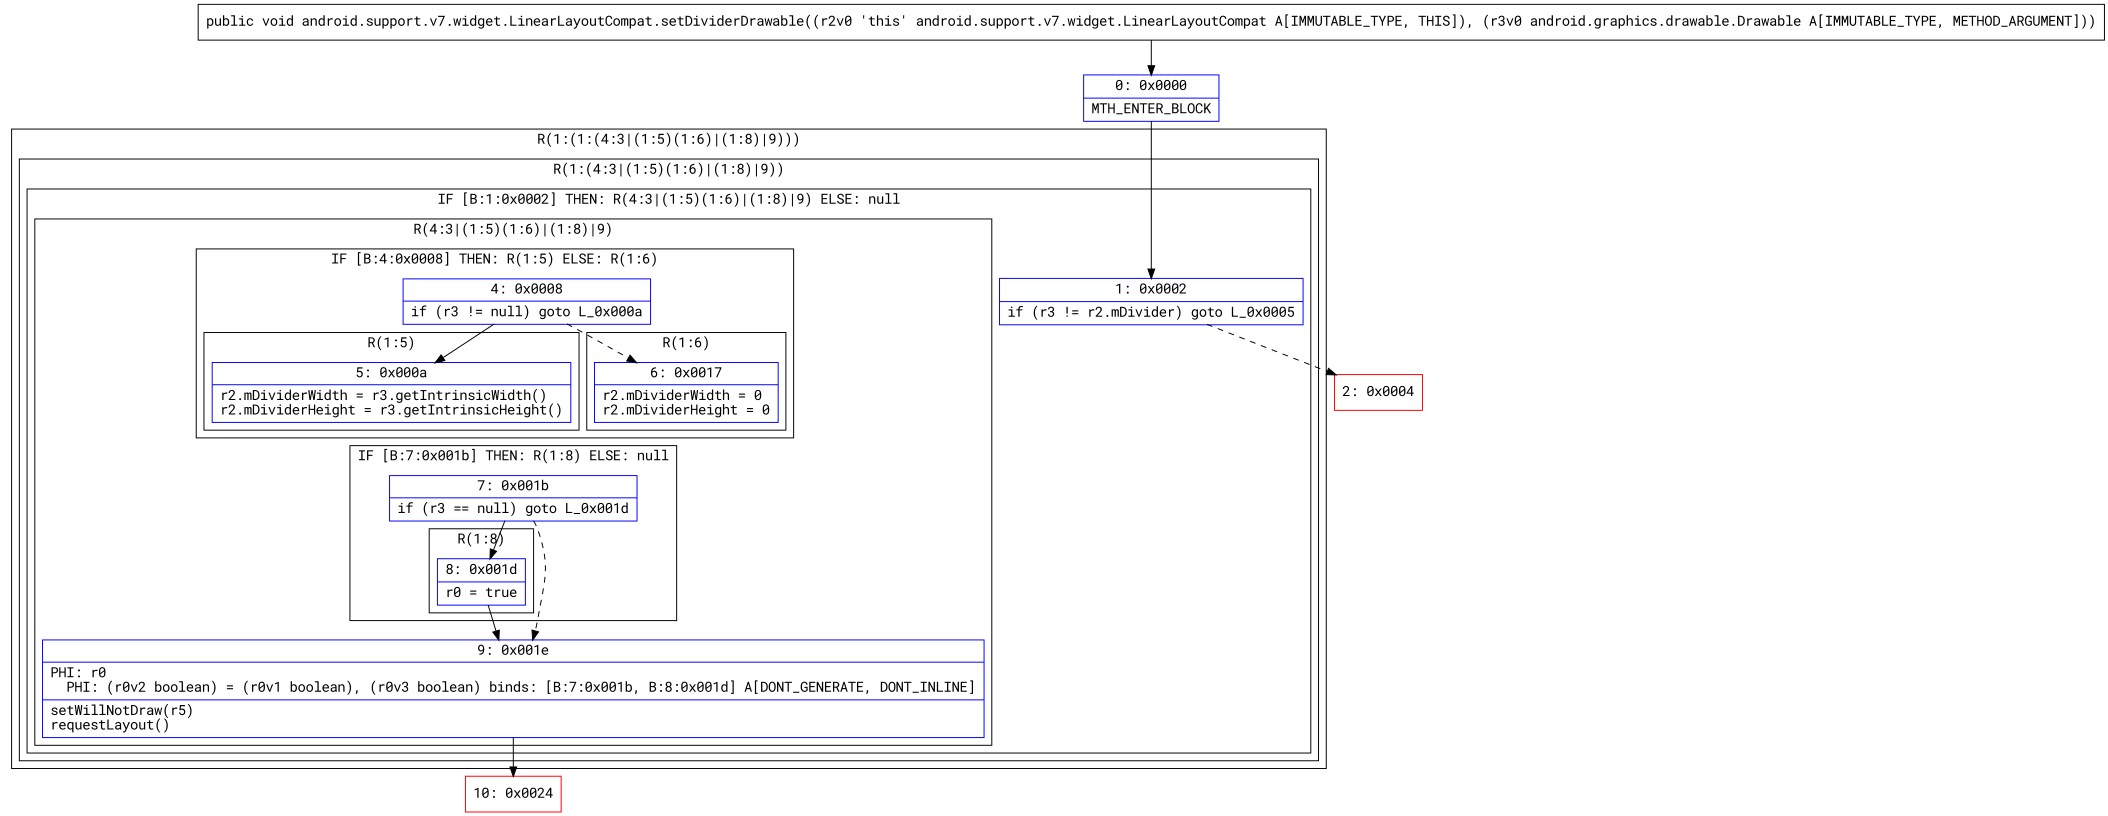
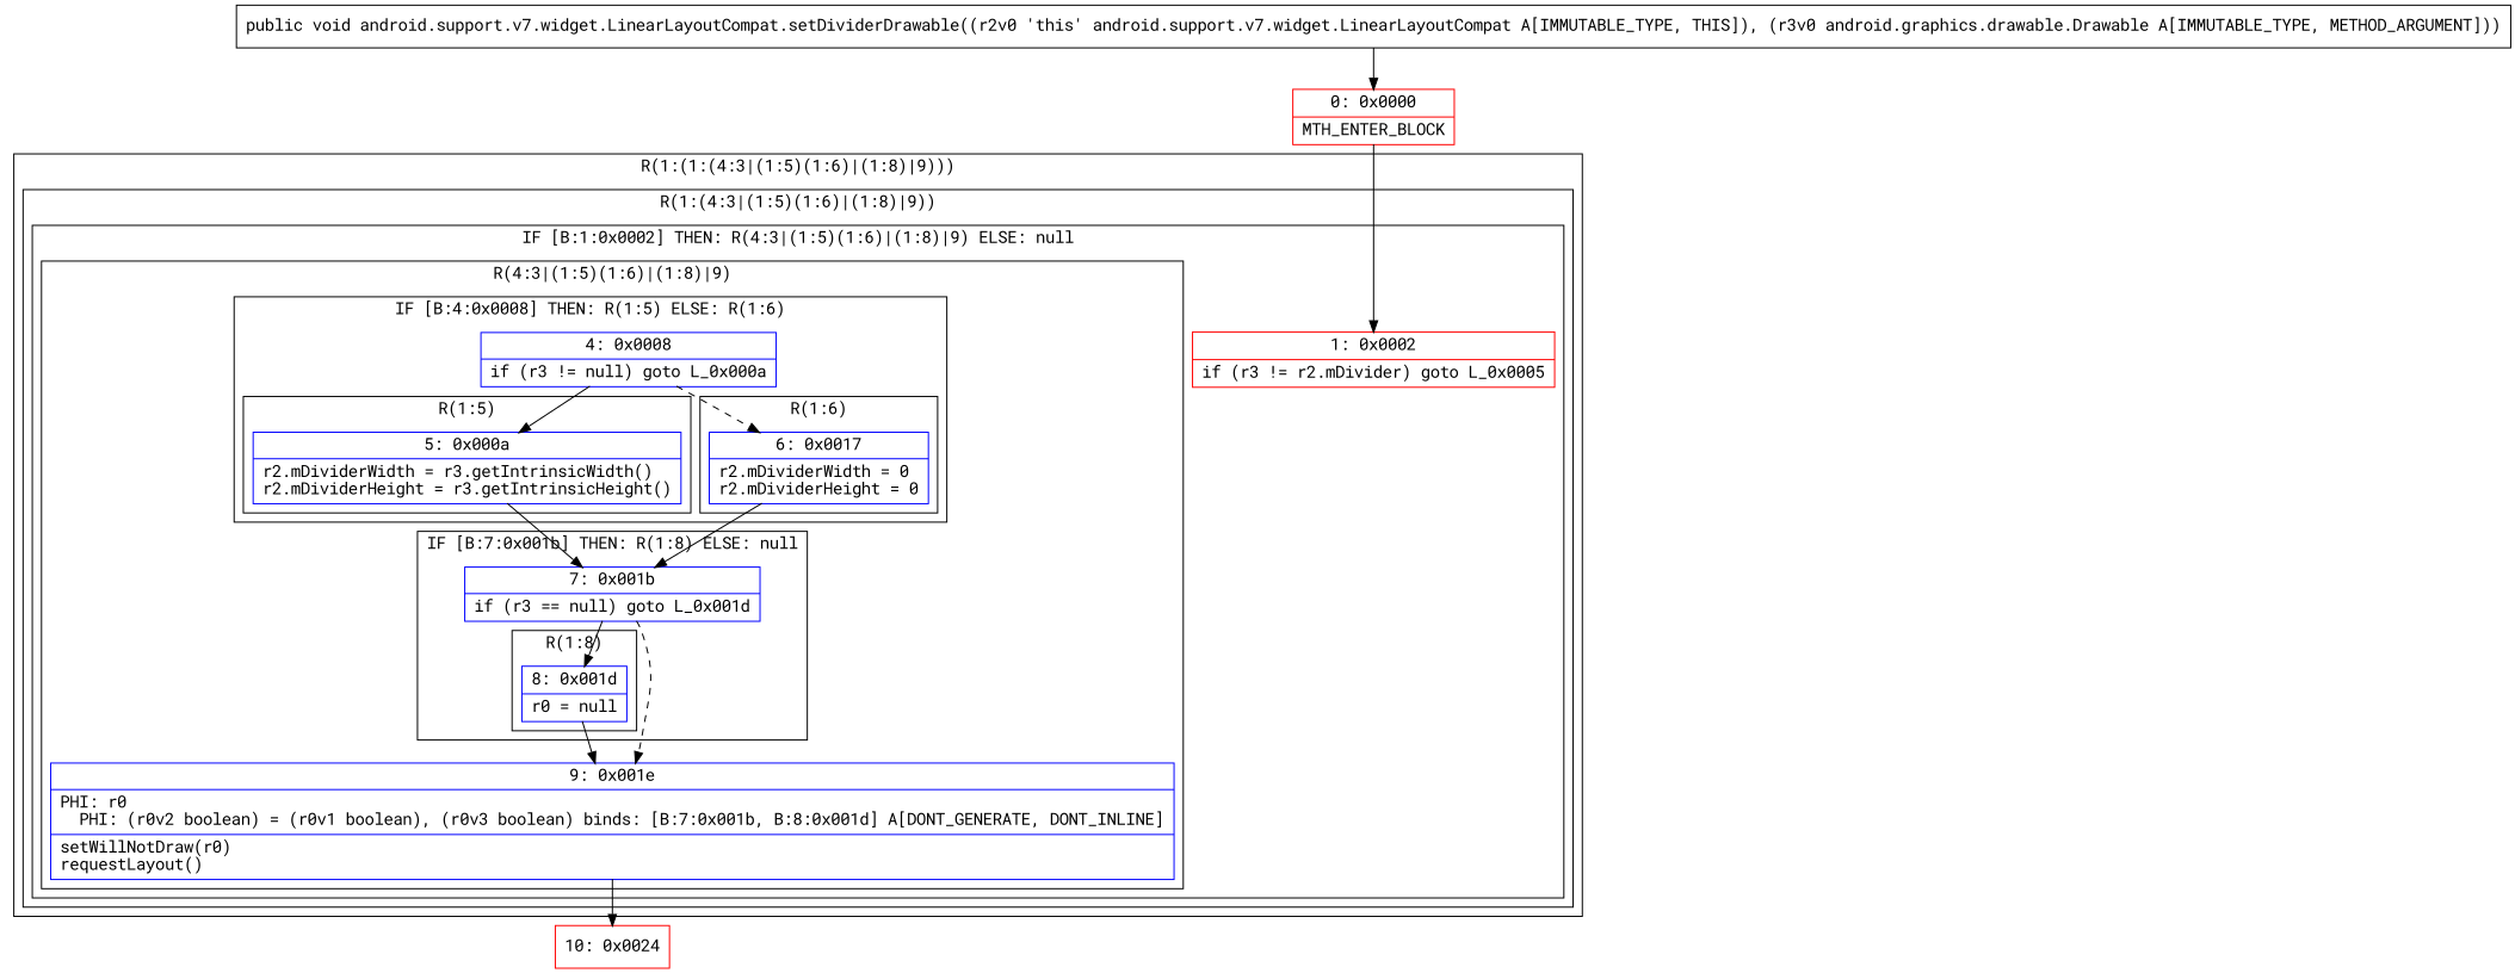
  digraph {
    fontname="Roboto Mono"
    node [color=blue fontname="Roboto Mono" shape=record]
    edge [fontname="Roboto Mono"]
    n1 [label="{5\:\ 0x000a|r2.mDividerWidth = r3.getIntrinsicWidth()\lr2.mDividerHeight = r3.getIntrinsicHeight()\l}"]
    n2 [label="{6\:\ 0x0017|r2.mDividerWidth = 0\lr2.mDividerHeight = 0\l}"]
    n3 [label="{4\:\ 0x0008|if (r3 != null) goto L_0x000a\l}"]
-   n4 [label="{8\:\ 0x001d|r0 = true\l}"]
+   n4 [label="{8\:\ 0x001d|r0 = null\l}"]
    n5 [label="{7\:\ 0x001b|if (r3 == null) goto L_0x001d\l}"]
-   n6 [label="{9\:\ 0x001e|PHI: r0 \l  PHI: (r0v2 boolean) = (r0v1 boolean), (r0v3 boolean) binds: [B:7:0x001b, B:8:0x001d] A[DONT_GENERATE, DONT_INLINE]\l|setWillNotDraw(r5)\lrequestLayout()\l}"]
-   n7 [label="{1\:\ 0x0002|if (r3 != r2.mDivider) goto L_0x0005\l}"]
+   n6 [label="{9\:\ 0x001e|PHI: r0 \l  PHI: (r0v2 boolean) = (r0v1 boolean), (r0v3 boolean) binds: [B:7:0x001b, B:8:0x001d] A[DONT_GENERATE, DONT_INLINE]\l|setWillNotDraw(r0)\lrequestLayout()\l}"]
+   n7 [color=red label="{1\:\ 0x0002|if (r3 != r2.mDivider) goto L_0x0005\l}"]
    n8 [color=red label="{10\:\ 0x0024}"]
-   n9 [color=red label="{2\:\ 0x0004}"]
-   n10 [label="{0\:\ 0x0000|MTH_ENTER_BLOCK\l}"]
+   n10 [color=red label="{0\:\ 0x0000|MTH_ENTER_BLOCK\l}"]
    n11 [label="{public void android.support.v7.widget.LinearLayoutCompat.setDividerDrawable((r2v0 'this' android.support.v7.widget.LinearLayoutCompat A[IMMUTABLE_TYPE, THIS]), (r3v0 android.graphics.drawable.Drawable A[IMMUTABLE_TYPE, METHOD_ARGUMENT])) }" color=""]
    subgraph cluster_1 {
      label="R(1:(1:(4:3|(1:5)(1:6)|(1:8)|9)))"
      subgraph cluster_2 {
        label="R(1:(4:3|(1:5)(1:6)|(1:8)|9))"
        subgraph cluster_3 {
          label="IF [B:1:0x0002] THEN: R(4:3|(1:5)(1:6)|(1:8)|9) ELSE: null"
          n7
          subgraph cluster_4 {
            label="R(4:3|(1:5)(1:6)|(1:8)|9)"
            n6
            subgraph cluster_5 {
              label="IF [B:4:0x0008] THEN: R(1:5) ELSE: R(1:6)"
              n3
              subgraph cluster_6 {
                label="R(1:5)"
                n1
              }
              subgraph cluster_7 {
                label="R(1:6)"
                n2
              }
            }
            subgraph cluster_8 {
              label="IF [B:7:0x001b] THEN: R(1:8) ELSE: null"
              n5
              subgraph cluster_9 {
                label="R(1:8)"
                n4
              }
            }
          }
        }
      }
    }
+   n1 -> n5
+   n2 -> n5
    n3 -> n1
    n3 -> n2 [style=dashed]
    n4 -> n6
    n5 -> n4
    n5 -> n6 [style=dashed]
    n6 -> n8
-   n7 -> n9 [style=dashed]
    n10 -> n7
    n11 -> n10
  }
